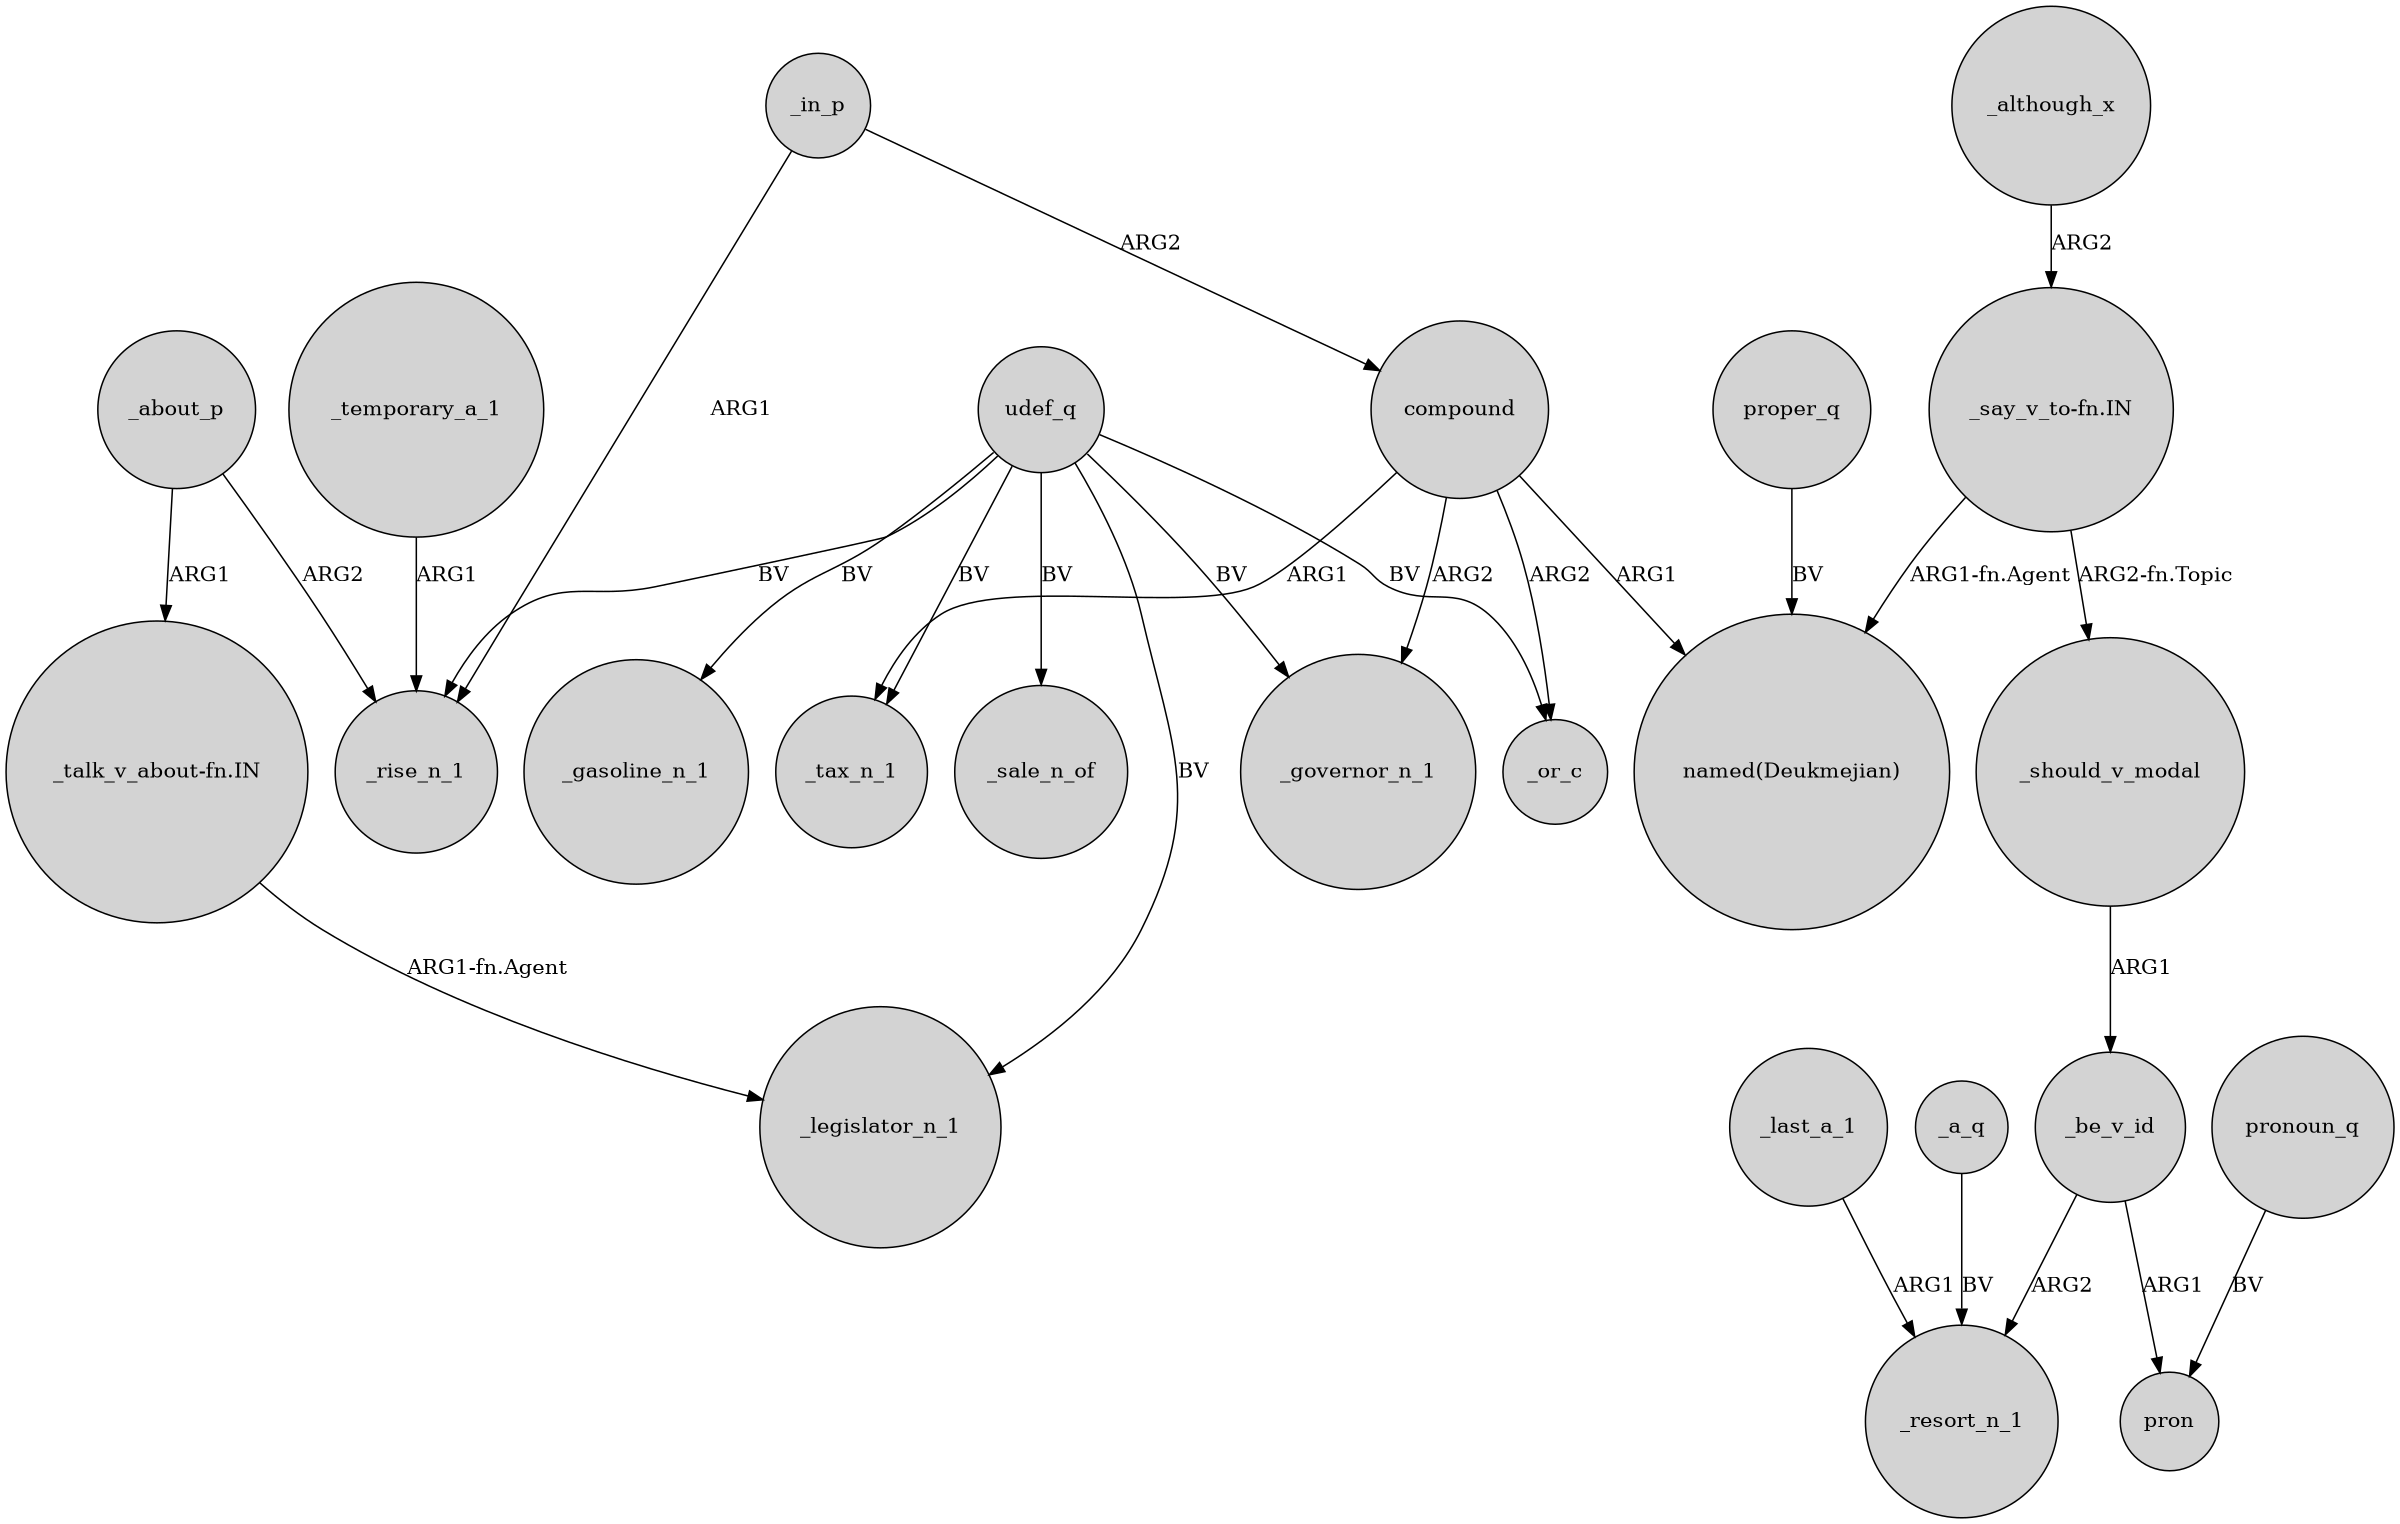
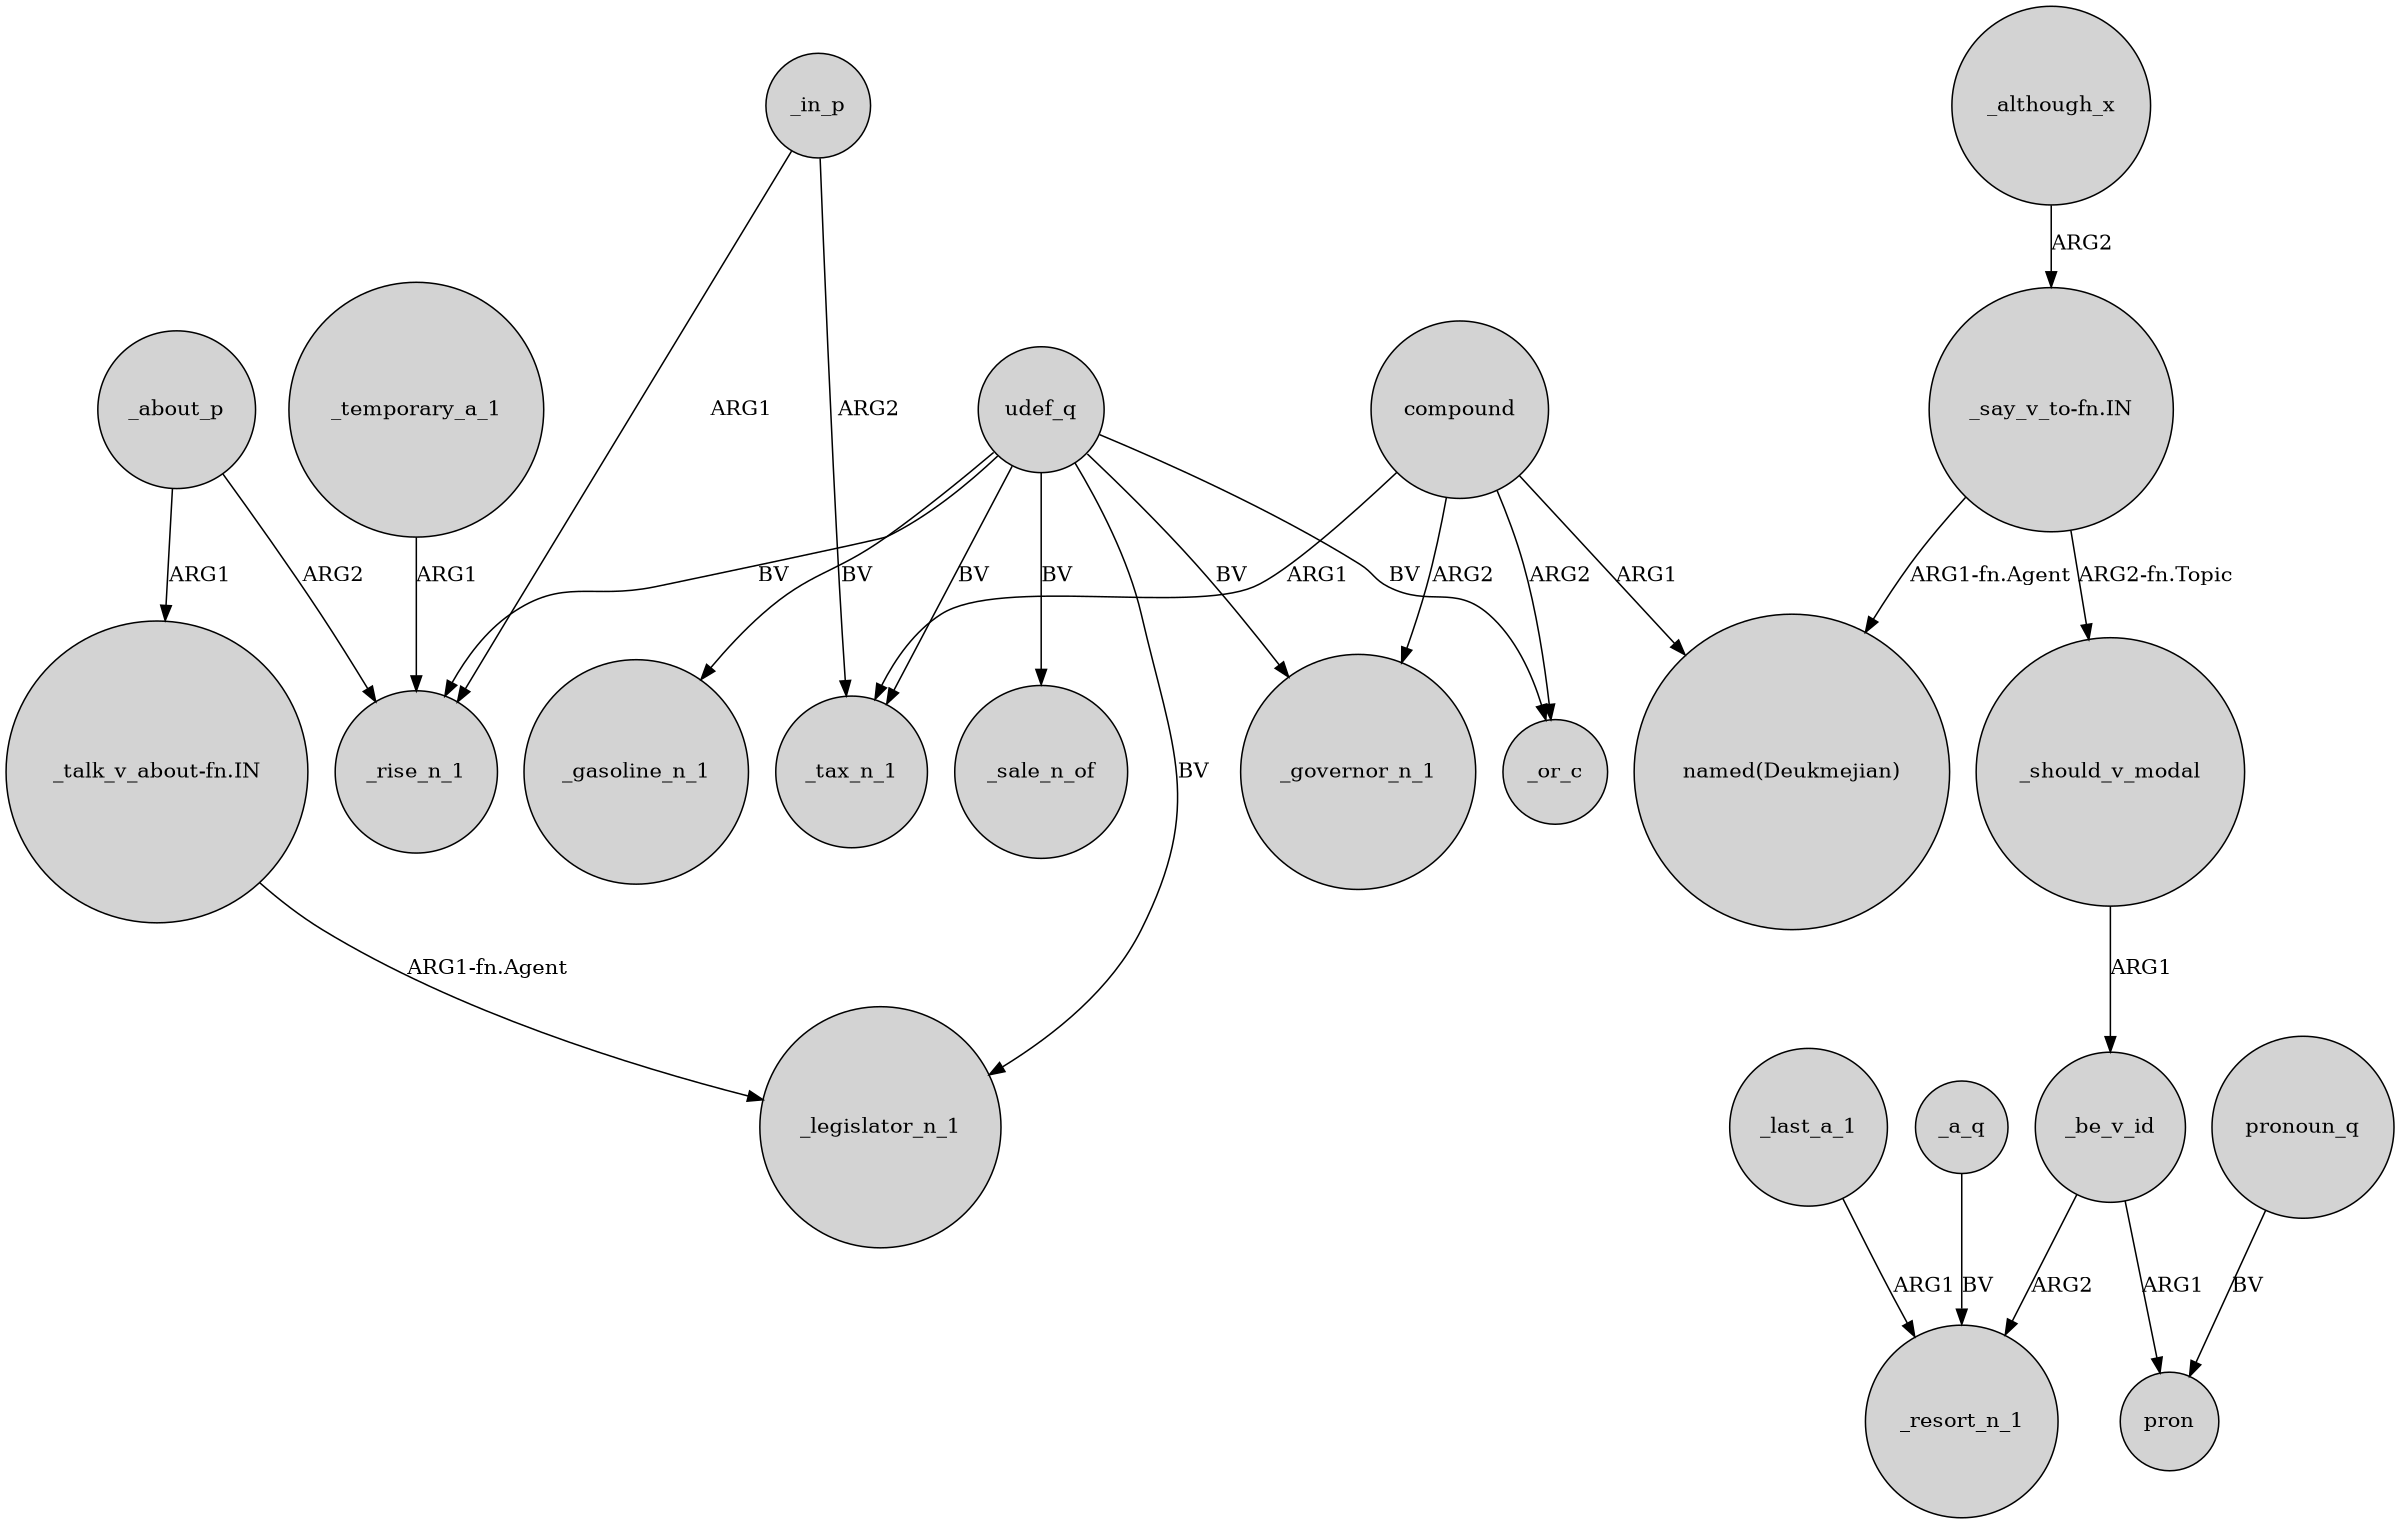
  digraph {
    node [shape=circle style=filled]
    compound
    _or_c
    "named(Deukmejian)"
    _governor_n_1
    _tax_n_1
    _last_a_1
    _resort_n_1
    _about_p
    "_talk_v_about-fn.IN"
    _rise_n_1
    _legislator_n_1
    "_say_v_to-fn.IN"
    _should_v_modal
    _be_v_id
    udef_q
    _sale_n_of
    _gasoline_n_1
    _temporary_a_1
    _although_x
    pron
    _a_q
    _in_p
    pronoun_q
-   proper_q
    compound -> _or_c [label=ARG2]
    compound -> "named(Deukmejian)" [label=ARG1]
    compound -> _governor_n_1 [label=ARG2]
    compound -> _tax_n_1 [label=ARG1]
    _last_a_1 -> _resort_n_1 [label=ARG1]
    _about_p -> "_talk_v_about-fn.IN" [label=ARG1]
    _about_p -> _rise_n_1 [label=ARG2]
    "_talk_v_about-fn.IN" -> _legislator_n_1 [label="ARG1-fn.Agent"]
    "_say_v_to-fn.IN" -> "named(Deukmejian)" [label="ARG1-fn.Agent"]
    "_say_v_to-fn.IN" -> _should_v_modal [label="ARG2-fn.Topic"]
    _should_v_modal -> _be_v_id [label=ARG1]
    _be_v_id -> _resort_n_1 [label=ARG2]
    _be_v_id -> pron [label=ARG1]
    udef_q -> _or_c [label=BV]
    udef_q -> _governor_n_1 [label=BV]
    udef_q -> _tax_n_1 [label=BV]
    udef_q -> _rise_n_1 [label=BV]
    udef_q -> _legislator_n_1 [label=BV]
    udef_q -> _sale_n_of [label=BV]
    udef_q -> _gasoline_n_1 [label=BV]
    _temporary_a_1 -> _rise_n_1 [label=ARG1]
    _although_x -> "_say_v_to-fn.IN" [label=ARG2]
    _a_q -> _resort_n_1 [label=BV]
-   _in_p -> compound [label=ARG2]
+   _in_p -> _tax_n_1 [label=ARG2]
    _in_p -> _rise_n_1 [label=ARG1]
    pronoun_q -> pron [label=BV]
-   proper_q -> "named(Deukmejian)" [label=BV]
  }
